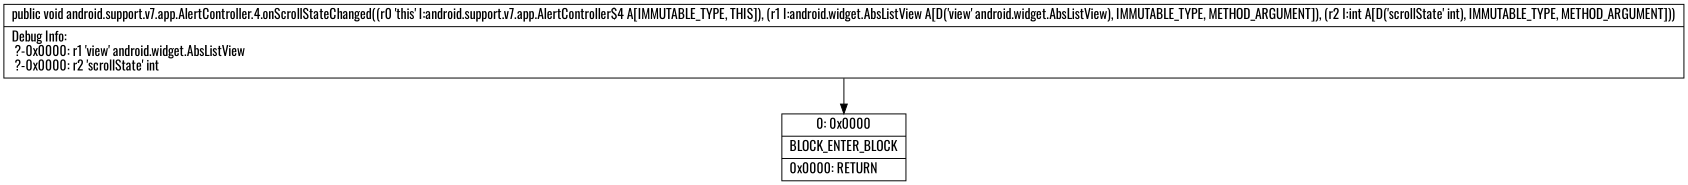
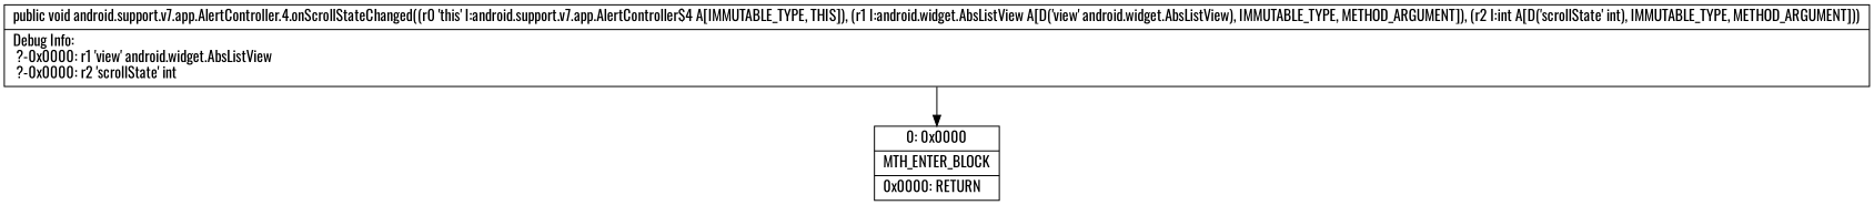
  digraph {
    fontname=Oswald
    node [shape=record fontname=Oswald]
-   n1 [label="{0\:\ 0x0000|BLOCK_ENTER_BLOCK\l|0x0000: RETURN   \l}"]
+   n1 [label="{0\:\ 0x0000|MTH_ENTER_BLOCK\l|0x0000: RETURN   \l}"]
    n2 [label="{public void android.support.v7.app.AlertController.4.onScrollStateChanged((r0 'this' I:android.support.v7.app.AlertController$4 A[IMMUTABLE_TYPE, THIS]), (r1 I:android.widget.AbsListView A[D('view' android.widget.AbsListView), IMMUTABLE_TYPE, METHOD_ARGUMENT]), (r2 I:int A[D('scrollState' int), IMMUTABLE_TYPE, METHOD_ARGUMENT]))  | Debug Info:\l  ?\-0x0000: r1 'view' android.widget.AbsListView\l  ?\-0x0000: r2 'scrollState' int\l}"]
    n2 -> n1 [fontname=Oswald]
  }
